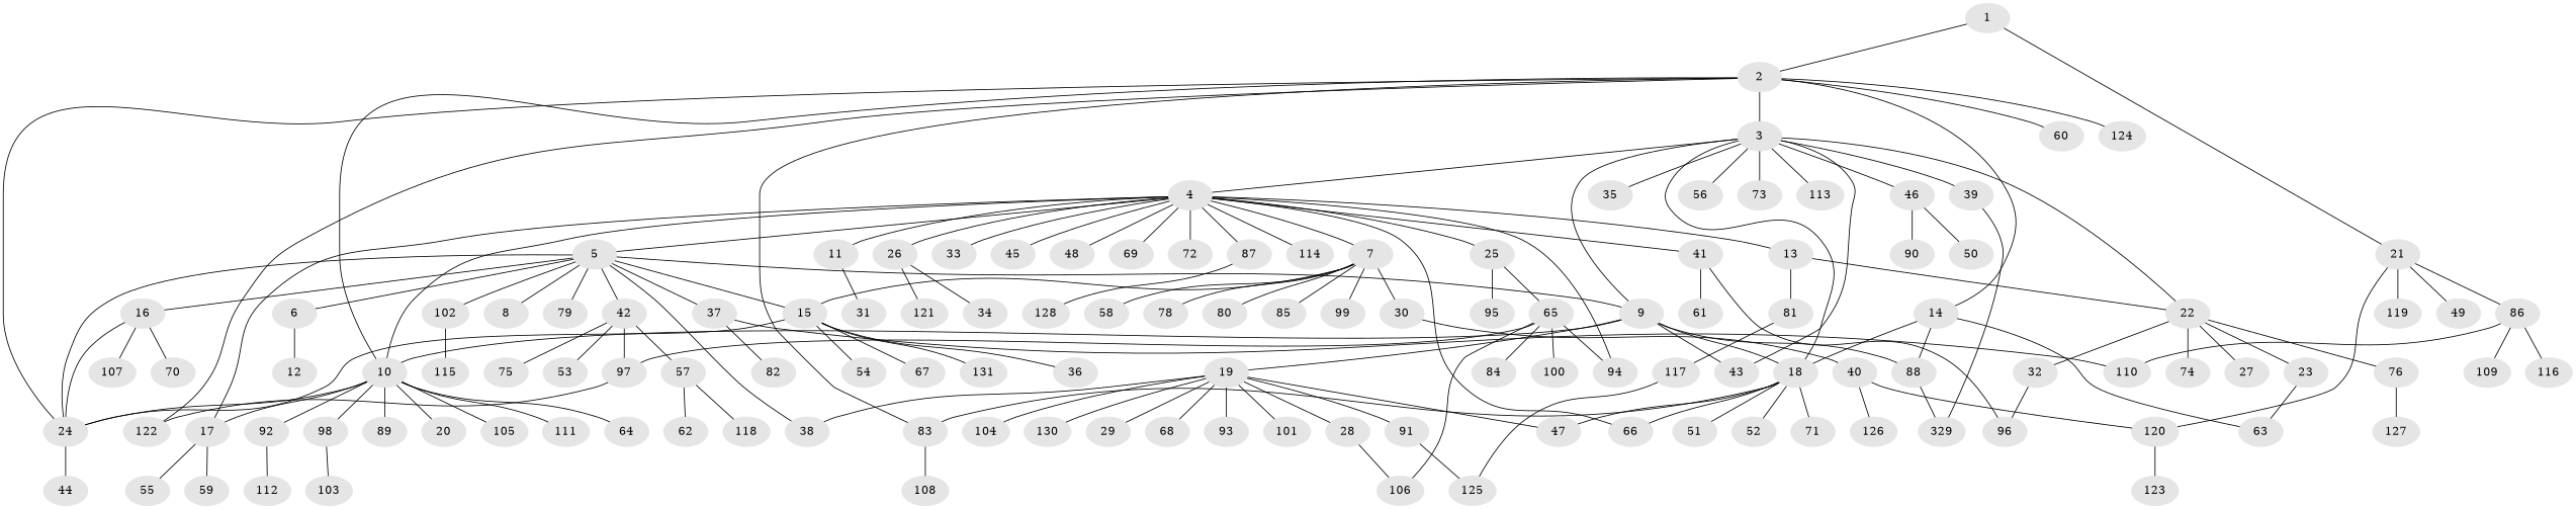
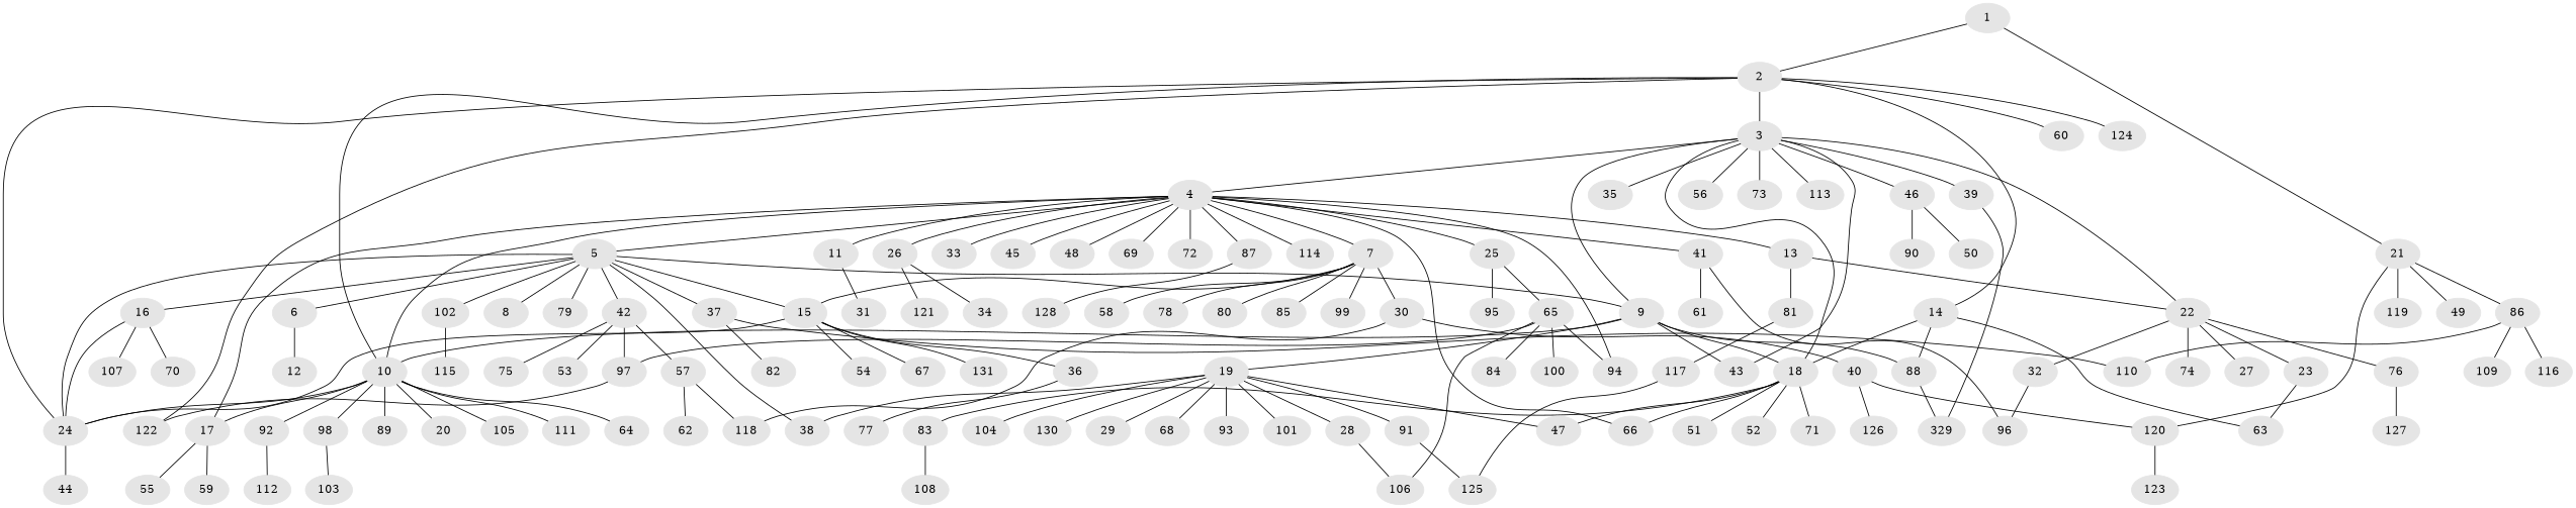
  graph {
    node [color=gray90 style=filled]
    1
    2
    21
    3
    10
    14
    24
    60
    83
    122
    124
    49
    86
    119
    120
    4
    9
    18
    22
    35
    39
    43
    46
    56
    73
    113
    17
    20
    64
    89
    92
    98
    105
    111
    88
    63
    44
    108
    5
    7
    11
    13
    25
    26
    33
    41
    45
    48
    66
    69
    72
    87
    94
    114
    19
    47
    51
    52
    71
    23
    27
    32
    74
    76
    n65 [label=329]
    50
    90
    6
    8
    15
    16
    37
    38
    42
    79
    102
    30
    58
    78
    80
    85
    99
    31
    81
    55
    59
    65
    95
    34
    121
    96
    61
    128
    12
    36
    54
    67
    131
    70
    107
    82
    110
    53
    57
    75
    97
    115
    40
    118
    28
    29
    68
    91
    93
    101
    104
    130
    112
    103
    117
+   77
    106
    125
    109
    116
    123
    127
    84
    100
    126
    62
    1 -- 2
    1 -- 21
    2 -- 3
    2 -- 10
    2 -- 14
    2 -- 24
    2 -- 60
-   2 -- 83
    2 -- 122
    2 -- 124
    21 -- 49
    21 -- 86
    21 -- 119
    21 -- 120
    3 -- 4
    3 -- 9
    3 -- 18
    3 -- 22
    3 -- 35
    3 -- 39
    3 -- 43
    3 -- 46
    3 -- 56
    3 -- 73
    3 -- 113
    10 -- 24
    10 -- 17
    10 -- 20
    10 -- 64
    10 -- 89
    10 -- 92
    10 -- 98
    10 -- 105
    10 -- 111
    14 -- 18
    14 -- 88
    14 -- 63
    24 -- 44
    83 -- 108
    86 -- 110
    86 -- 109
    86 -- 116
    120 -- 123
    4 -- 10
    4 -- 17
    4 -- 5
    4 -- 7
    4 -- 11
    4 -- 13
    4 -- 25
    4 -- 26
    4 -- 33
    4 -- 41
    4 -- 45
    4 -- 48
    4 -- 66
    4 -- 69
    4 -- 72
    4 -- 87
    4 -- 94
    4 -- 114
    9 -- 10
    9 -- 18
    9 -- 43
    9 -- 88
    9 -- 19
    18 -- 83
    18 -- 66
    18 -- 47
    18 -- 51
    18 -- 52
    18 -- 71
    22 -- 23
    22 -- 27
    22 -- 32
    22 -- 74
    22 -- 76
    39 -- n65
    46 -- 50
    46 -- 90
    17 -- 55
    17 -- 59
    92 -- 112
    98 -- 103
    88 -- n65
    5 -- 24
    5 -- 9
    5 -- 6
    5 -- 8
    5 -- 15
    5 -- 16
    5 -- 37
    5 -- 38
    5 -- 42
    5 -- 79
    5 -- 102
    7 -- 15
    7 -- 30
    7 -- 58
    7 -- 78
    7 -- 80
    7 -- 85
    7 -- 99
    11 -- 31
    13 -- 22
    13 -- 81
    25 -- 65
    25 -- 95
    26 -- 34
    26 -- 121
    41 -- 96
    41 -- 61
    87 -- 128
    19 -- 47
    19 -- 38
    19 -- 28
    19 -- 29
    19 -- 68
    19 -- 91
    19 -- 93
    19 -- 101
    19 -- 104
    19 -- 130
    23 -- 63
    32 -- 96
    76 -- 127
    6 -- 12
    15 -- 24
    15 -- 36
    15 -- 54
    15 -- 67
    15 -- 131
    16 -- 24
    16 -- 70
    16 -- 107
    37 -- 82
    37 -- 110
    42 -- 53
    42 -- 57
    42 -- 75
    42 -- 97
    102 -- 115
    30 -- 40
+   30 -- 118
    81 -- 117
    65 -- 94
    65 -- 97
    65 -- 106
    65 -- 84
    65 -- 100
+   36 -- 77
    57 -- 118
    57 -- 62
    97 -- 122
    40 -- 120
    40 -- 126
    28 -- 106
    91 -- 125
    117 -- 125
  }
